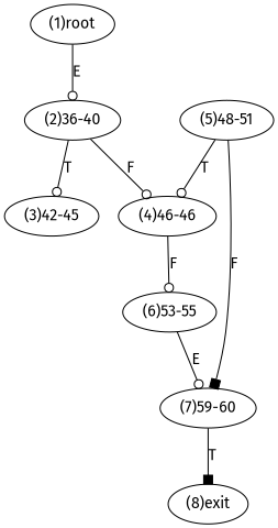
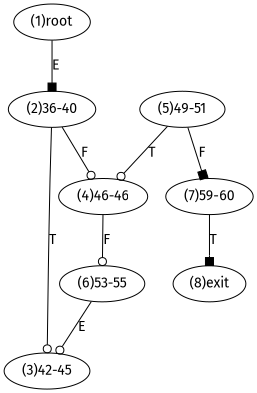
  digraph {
    fontname="Fira Sans"
    node [fontname="Fira Sans"]
    edge [arrowhead=odot fontname="Fira Sans"]
    n1 [label="(1)root"]
    n2 [label="(2)36-40"]
    n3 [label="(3)42-45"]
    n4 [label="(4)46-46"]
    n5 [label="(6)53-55"]
    n6 [label="(7)59-60"]
    n7 [label="(8)exit"]
-   n8 [label="(5)48-51"]
-   n1 -> n2 [label=E]
+   n8 [label="(5)49-51"]
+   n1 -> n2 [arrowhead=box label=E]
    n2 -> n3 [label=T]
    n2 -> n4 [label=F]
    n4 -> n5 [label=F]
-   n5 -> n6 [label=E]
+   n5 -> n3 [label=E]
    n6 -> n7 [arrowhead=box label=T]
    n8 -> n4 [label=T]
    n8 -> n6 [arrowhead=box label=F]
  }
